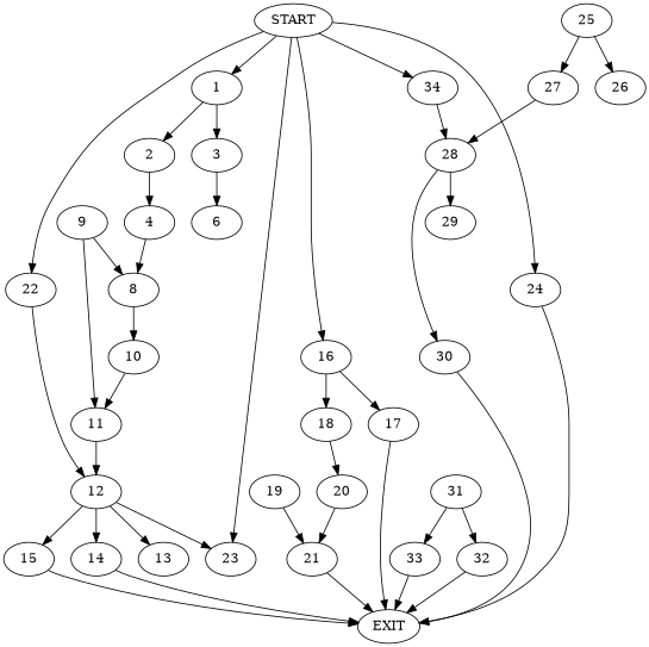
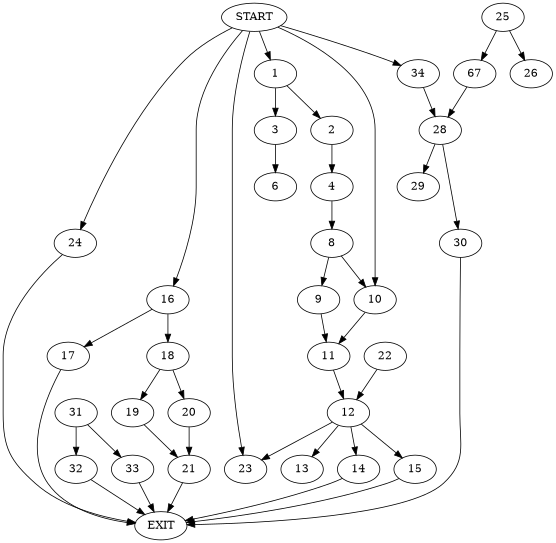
  digraph {
    n1 [label=START]
    1
    16
    22
    23
    24
    34
    2
    3
    17
    18
    12
    n13 [label=EXIT]
    31
    32
    33
    28
    4
    6
    8
    9
    10
    25
    26
-   27
+   27 [label=67]
    11
    13
    14
    15
    19
    20
    21
    29
    30
    n1 -> 1
    n1 -> 16
-   n1 -> 22
+   n1 -> 10
    n1 -> 23
    n1 -> 24
    n1 -> 34
    1 -> 2
    1 -> 3
    16 -> 17
    16 -> 18
    22 -> 12
    24 -> n13
    34 -> 28
    2 -> 4
    3 -> 6
    17 -> n13
+   18 -> 19
    18 -> 20
    12 -> 23
    12 -> 13
    12 -> 14
    12 -> 15
    31 -> 32
    31 -> 33
    32 -> n13
    33 -> n13
    28 -> 29
    28 -> 30
    4 -> 8
-   9 -> 8
+   8 -> 9
    8 -> 10
    9 -> 11
    10 -> 11
    25 -> 26
    25 -> 27
    27 -> 28
    11 -> 12
    14 -> n13
    15 -> n13
    19 -> 21
    20 -> 21
    21 -> n13
    30 -> n13
  }
